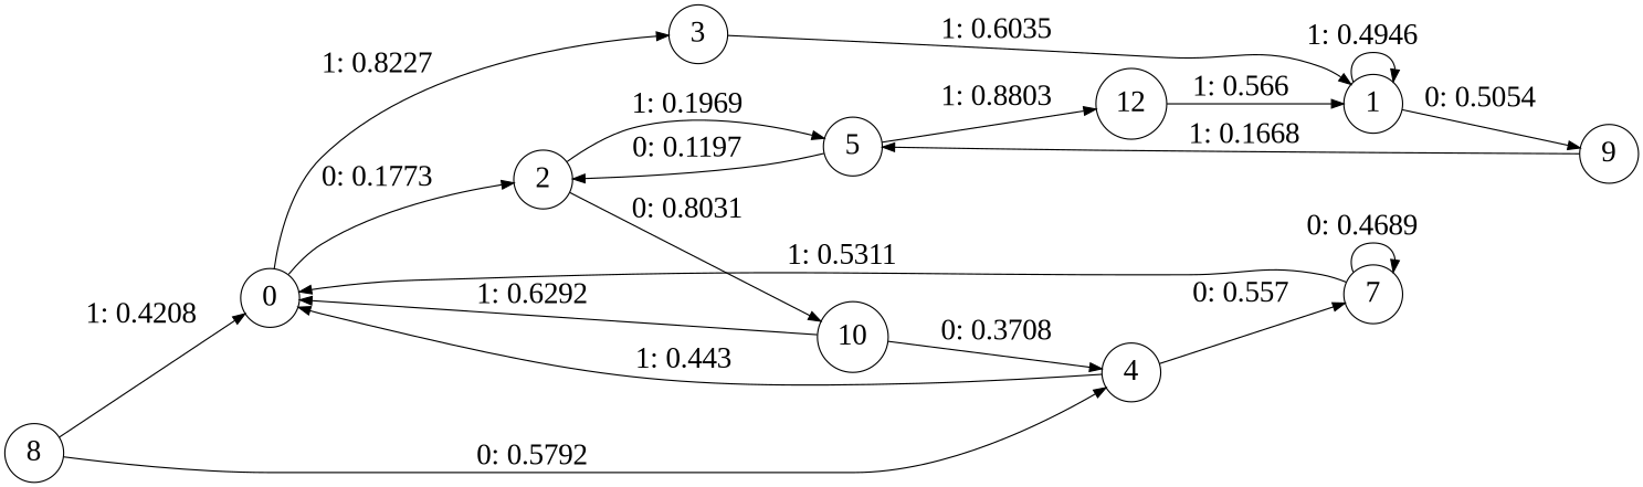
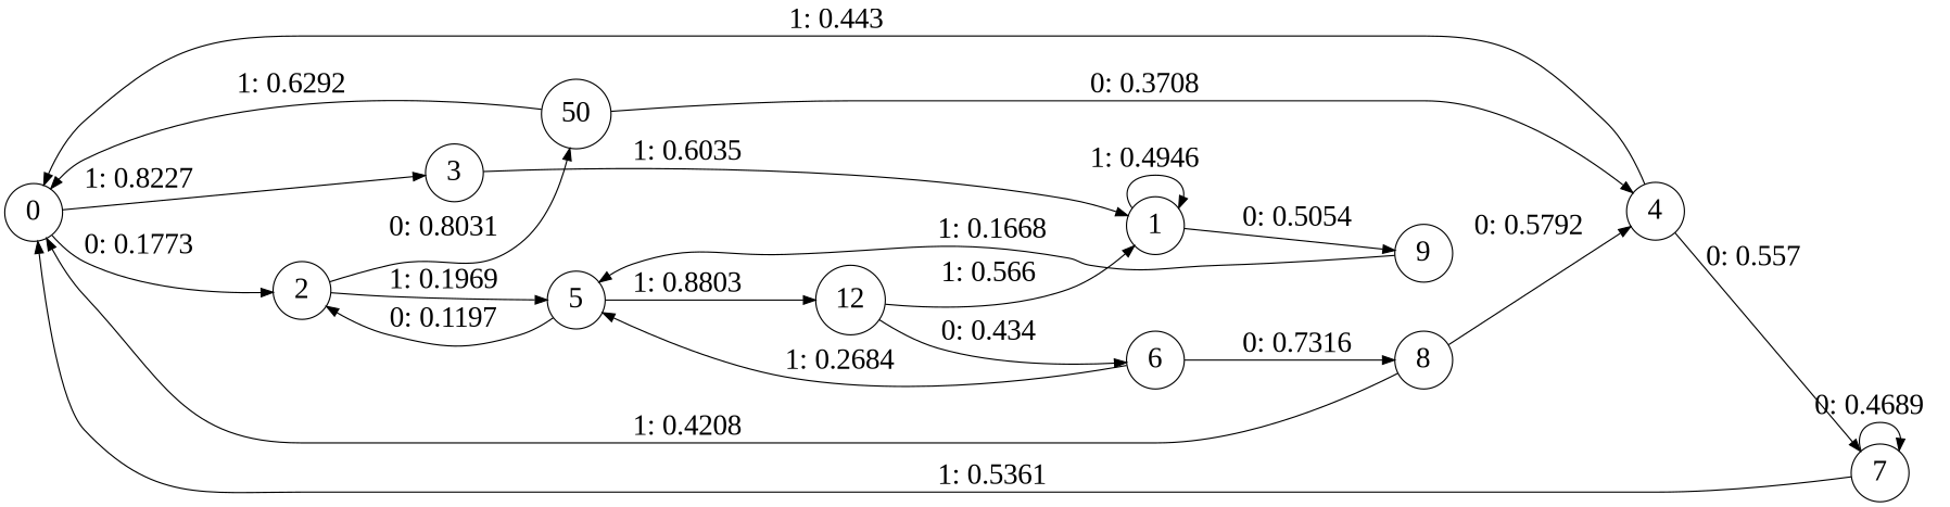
  digraph {
    fontname="Liberation Serif"
    rankdir=LR
    node [fontname="Liberation Serif" fontsize=24 shape=circle]
    edge [fontname="Liberation Serif" fontsize=24]
    0
    2
    3
-   10
+   10 [label=50]
    5
    1
    4
    n8 [label=12]
    9
+   6
    8
    7
    0 -> 2 [label="0: 0.1773   "]
    0 -> 3 [label="1: 0.8227   "]
    2 -> 10 [label="0: 0.8031   "]
    2 -> 5 [label="1: 0.1969   "]
    3 -> 1 [label="1: 0.6035   "]
    10 -> 0 [label="1: 0.6292   "]
    10 -> 4 [label="0: 0.3708   "]
    5 -> 2 [label="0: 0.1197   "]
    5 -> n8 [label="1: 0.8803   "]
    1 -> 1 [label="1: 0.4946   "]
    1 -> 9 [label="0: 0.5054   "]
    4 -> 0 [label="1: 0.443    "]
    4 -> 7 [label="0: 0.557    "]
    n8 -> 1 [label="1: 0.566    "]
+   n8 -> 6 [label="0: 0.434    "]
    9 -> 5 [label="1: 0.1668   "]
+   6 -> 5 [label="1: 0.2684   "]
+   6 -> 8 [label="0: 0.7316   "]
    8 -> 0 [label="1: 0.4208   "]
    8 -> 4 [label="0: 0.5792   "]
-   7 -> 0 [label="1: 0.5311   "]
+   7 -> 0 [label="1: 0.5361   "]
    7 -> 7 [label="0: 0.4689   "]
  }
